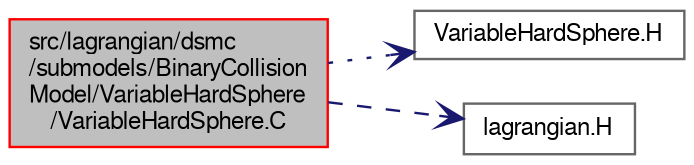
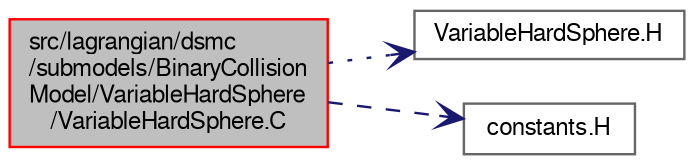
  digraph {
    rankdir=LR
    node [color=gray40 fontname=FreeSans fontsize=10 shape=record]
    edge [color=midnightblue fontname=FreeSans fontsize=10 labelfontname=FreeSans labelfontsize=10 arrowhead=vee]
    n1 [color=red fillcolor=grey75 fontcolor=black height=0.2 label="src/lagrangian/dsmc\l/submodels/BinaryCollision\lModel/VariableHardSphere\l/VariableHardSphere.C" style=filled width=0.4]
    n2 [height=0.2 label="VariableHardSphere.H" width=0.4]
-   n3 [height=0.2 label="lagrangian.H" width=0.4]
+   n3 [height=0.2 label="constants.H" width=0.4]
    n1 -> n2 [style=dotted]
    n1 -> n3 [style=dashed]
  }
